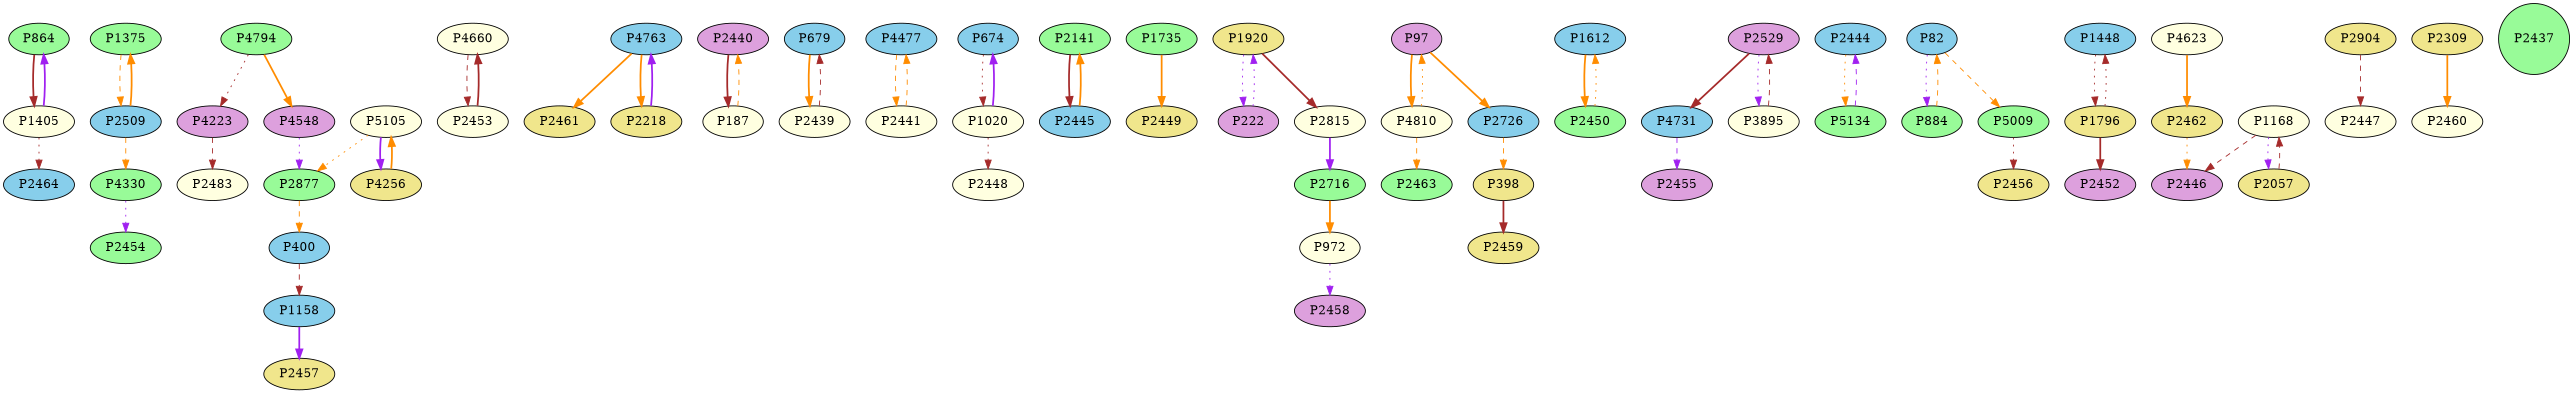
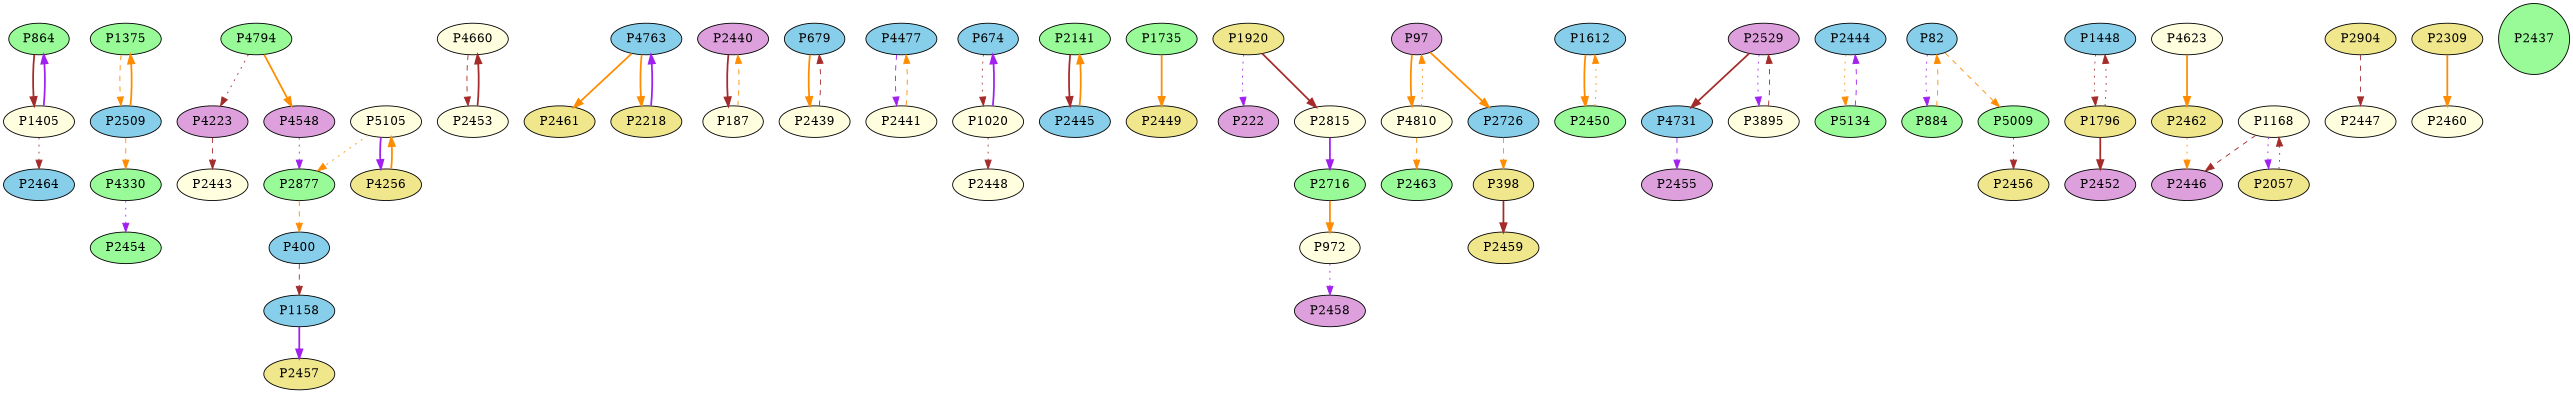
  digraph {
    node [fillcolor=lightyellow style=filled]
    edge [color=darkorange style=bold]
    P864 [fillcolor=palegreen]
    P1405
    P2464 [fillcolor=skyblue]
    P1375 [fillcolor=palegreen]
    P2509 [fillcolor=skyblue]
    P4330 [fillcolor=palegreen]
    P2454 [fillcolor=palegreen]
    P4794 [fillcolor=palegreen]
    P4223 [fillcolor=plum]
    P4548 [fillcolor=plum]
-   P2443 [label=P2483]
+   P2443
    P2877 [fillcolor=palegreen]
    P5105
    P4256 [fillcolor=khaki]
    P400 [fillcolor=skyblue]
    P1158 [fillcolor=skyblue]
    P2457 [fillcolor=khaki]
    P4660
    P2453
    P4763 [fillcolor=skyblue]
    P2461 [fillcolor=khaki]
    P2218 [fillcolor=khaki]
    P2440 [fillcolor=plum]
    P187
    P679 [fillcolor=skyblue]
    P2439
    P4477 [fillcolor=skyblue]
    P2441
    P674 [fillcolor=skyblue]
    P1020
    P2448
    P2141 [fillcolor=palegreen]
    P2445 [fillcolor=skyblue]
    P1735 [fillcolor=palegreen]
    P2449 [fillcolor=khaki]
    P2458 [fillcolor=plum]
    P972
    P398 [fillcolor=khaki]
    P2459 [fillcolor=khaki]
    P1612 [fillcolor=skyblue]
    P2450 [fillcolor=palegreen]
    P2463 [fillcolor=palegreen]
    P4810
    P97 [fillcolor=plum]
    P2726 [fillcolor=skyblue]
    P2529 [fillcolor=plum]
    P4731 [fillcolor=skyblue]
    P3895
    P2455 [fillcolor=plum]
    P2444 [fillcolor=skyblue]
    P5134 [fillcolor=palegreen]
    P2716 [fillcolor=palegreen]
    P2815
    P82 [fillcolor=skyblue]
    P884 [fillcolor=palegreen]
    P5009 [fillcolor=palegreen]
    P2456 [fillcolor=khaki]
    P1448 [fillcolor=skyblue]
    P1796 [fillcolor=khaki]
    P2452 [fillcolor=plum]
    P2462 [fillcolor=khaki]
    P2446 [fillcolor=plum]
    P4623
    P1168
    P2057 [fillcolor=khaki]
    P222 [fillcolor=plum]
    P1920 [fillcolor=khaki]
    P2904 [fillcolor=khaki]
    P2447
    P2309 [fillcolor=khaki]
    P2460
    P2437 [fillcolor=palegreen shape=circle]
    P864 -> P1405 [color=brown]
    P1405 -> P864 [color=purple]
    P1405 -> P2464 [color=brown style=dotted]
    P1375 -> P2509 [style=dashed]
    P2509 -> P1375
    P2509 -> P4330 [style=dashed]
    P4330 -> P2454 [color=purple style=dotted]
    P4794 -> P4223 [color=brown style=dotted]
    P4794 -> P4548
    P4223 -> P2443 [color=brown style=dashed]
    P4548 -> P2877 [color=purple style=dotted]
    P2877 -> P400 [style=dashed]
    P5105 -> P2877 [style=dotted]
    P5105 -> P4256 [color=purple]
    P4256 -> P5105
    P400 -> P1158 [color=brown style=dashed]
    P1158 -> P2457 [color=purple]
    P4660 -> P2453 [color=brown style=dashed]
    P2453 -> P4660 [color=brown]
    P4763 -> P2461
    P4763 -> P2218
    P2218 -> P4763 [color=purple]
    P2440 -> P187 [color=brown]
    P187 -> P2440 [style=dashed]
    P679 -> P2439
    P2439 -> P679 [color=brown style=dashed]
-   P4477 -> P2441 [style=dashed]
+   P4477 -> P2441 [color=purple style=dashed]
    P2441 -> P4477 [style=dashed]
    P674 -> P1020 [color=brown style=dotted]
    P1020 -> P674 [color=purple]
    P1020 -> P2448 [color=brown style=dotted]
    P2141 -> P2445 [color=brown]
    P2445 -> P2141
    P1735 -> P2449
    P972 -> P2458 [color=purple style=dotted]
    P398 -> P2459 [color=brown]
    P1612 -> P2450
    P2450 -> P1612 [style=dotted]
    P4810 -> P2463 [style=dashed]
    P4810 -> P97 [style=dotted]
    P97 -> P4810
    P97 -> P2726
    P2726 -> P398 [style=dashed]
    P2529 -> P4731 [color=brown]
    P2529 -> P3895 [color=purple style=dotted]
    P4731 -> P2455 [color=purple style=dashed]
    P3895 -> P2529 [color=brown style=dashed]
    P2444 -> P5134 [style=dotted]
    P5134 -> P2444 [color=purple style=dashed]
    P2716 -> P972
    P2815 -> P2716 [color=purple]
    P82 -> P884 [color=purple style=dotted]
    P82 -> P5009 [style=dashed]
    P884 -> P82 [style=dashed]
    P5009 -> P2456 [color=brown style=dotted]
    P1448 -> P1796 [color=brown style=dotted]
    P1796 -> P1448 [color=brown style=dotted]
    P1796 -> P2452 [color=brown]
    P2462 -> P2446 [style=dotted]
    P4623 -> P2462
    P1168 -> P2446 [color=brown style=dashed]
    P1168 -> P2057 [color=purple style=dotted]
-   P2057 -> P1168 [color=brown style=dashed]
-   P222 -> P1920 [color=purple style=dotted]
+   P2057 -> P1168 [color=brown style=dotted]
    P1920 -> P2815 [color=brown]
    P1920 -> P222 [color=purple style=dotted]
    P2904 -> P2447 [color=brown style=dashed]
    P2309 -> P2460
  }
